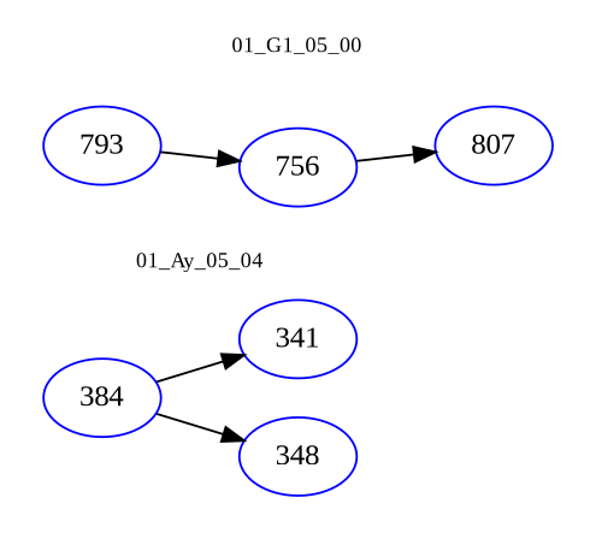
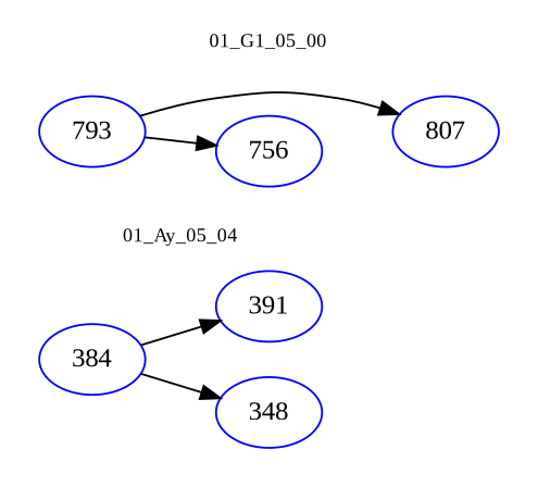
  digraph {
    fontname="Liberation Serif"
    rankdir=LR
    node [color=blue fontname="Liberation Serif"]
    edge [color=black fontname="Liberation Serif"]
    n1 [label=384]
    n2 [label=348]
-   n3 [label=341]
+   n3 [label=391]
    n4 [label=793]
    n5 [label=756]
    n6 [label=807]
    subgraph cluster_1 {
      color=white
      fontsize=10
      label="01_Ay_05_04"
      n1
      n2
      n3
    }
    subgraph cluster_2 {
      color=white
      fontsize=10
      label="01_G1_05_00"
      n4
      n5
      n6
    }
    n1 -> n2
    n1 -> n3
    n4 -> n5
-   n5 -> n6
+   n4 -> n6
  }
